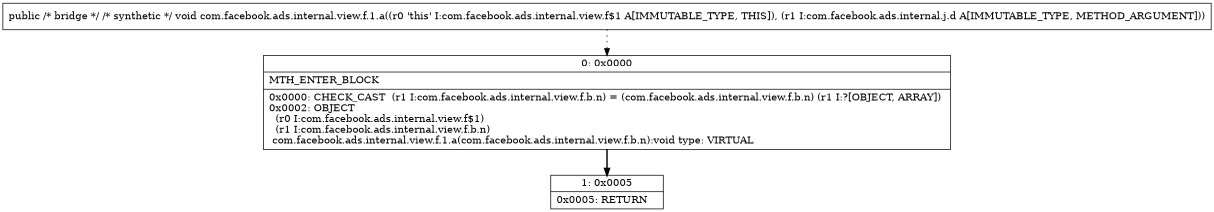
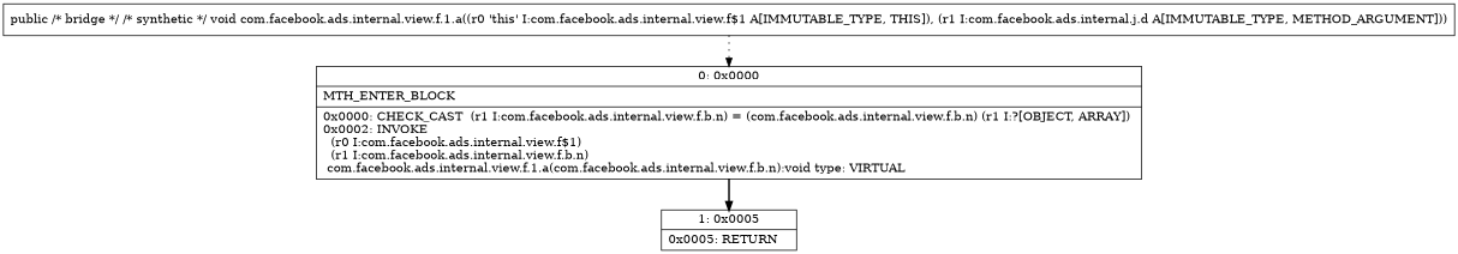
  digraph {
    node [shape=record]
-   n1 [label="{0\:\ 0x0000|MTH_ENTER_BLOCK\l|0x0000: CHECK_CAST  (r1 I:com.facebook.ads.internal.view.f.b.n) = (com.facebook.ads.internal.view.f.b.n) (r1 I:?[OBJECT, ARRAY]) \l0x0002: OBJECT  \l  (r0 I:com.facebook.ads.internal.view.f$1)\l  (r1 I:com.facebook.ads.internal.view.f.b.n)\l com.facebook.ads.internal.view.f.1.a(com.facebook.ads.internal.view.f.b.n):void type: VIRTUAL \l}"]
+   n1 [label="{0\:\ 0x0000|MTH_ENTER_BLOCK\l|0x0000: CHECK_CAST  (r1 I:com.facebook.ads.internal.view.f.b.n) = (com.facebook.ads.internal.view.f.b.n) (r1 I:?[OBJECT, ARRAY]) \l0x0002: INVOKE  \l  (r0 I:com.facebook.ads.internal.view.f$1)\l  (r1 I:com.facebook.ads.internal.view.f.b.n)\l com.facebook.ads.internal.view.f.1.a(com.facebook.ads.internal.view.f.b.n):void type: VIRTUAL \l}"]
    n2 [label="{1\:\ 0x0005|0x0005: RETURN   \l}"]
    n3 [label="{public \/* bridge *\/ \/* synthetic *\/ void com.facebook.ads.internal.view.f.1.a((r0 'this' I:com.facebook.ads.internal.view.f$1 A[IMMUTABLE_TYPE, THIS]), (r1 I:com.facebook.ads.internal.j.d A[IMMUTABLE_TYPE, METHOD_ARGUMENT])) }"]
    n1 -> n2 [style=bold]
    n3 -> n1 [style=dotted]
  }
